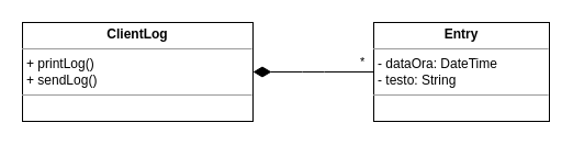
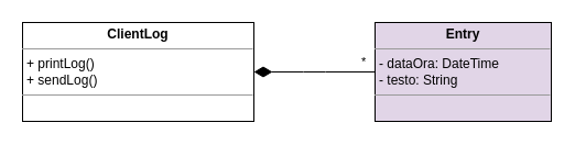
  <mxCell id="0" />
  <mxCell id="1" parent="0" />
  <mxCell id="2" value="&lt;p style=&quot;margin: 0px ; margin-top: 4px ; text-align: center&quot;&gt;&lt;b&gt;ClientLog&lt;/b&gt;&lt;br&gt;&lt;/p&gt;&lt;hr size=&quot;1&quot;&gt;&lt;p style=&quot;margin: 0px ; margin-left: 4px&quot;&gt;+ printLog()&lt;/p&gt;&lt;p style=&quot;margin: 0px ; margin-left: 4px&quot;&gt;+ sendLog()&lt;/p&gt;&lt;hr size=&quot;1&quot;&gt;" style="verticalAlign=top;align=left;overflow=fill;fontSize=12;fontFamily=Helvetica;html=1;" parent="1" vertex="1"><mxGeometry x="20" y="20" width="210" height="90" as="geometry" /></mxCell>
  <mxCell id="3" value="*" style="endArrow=none;html=1;endSize=12;startArrow=diamondThin;startSize=14;startFill=1;edgeStyle=orthogonalEdgeStyle;align=left;verticalAlign=bottom;endFill=0;" parent="1" source="2" edge="1"><mxGeometry x="0.75" relative="1" as="geometry"><mxPoint x="180" y="65" as="sourcePoint" /><mxPoint x="340" y="65" as="targetPoint" /><mxPoint as="offset" /></mxGeometry></mxCell>
- <mxCell id="4" value="&lt;p style=&quot;margin: 0px ; margin-top: 4px ; text-align: center&quot;&gt;&lt;b&gt;Entry&lt;/b&gt;&lt;br&gt;&lt;/p&gt;&lt;hr size=&quot;1&quot;&gt;&lt;p style=&quot;margin: 0px ; margin-left: 4px&quot;&gt;- dataOra: DateTime&lt;br&gt;&lt;/p&gt;&lt;p style=&quot;margin: 0px ; margin-left: 4px&quot;&gt;- testo: String&lt;br&gt;&lt;/p&gt;&lt;hr size=&quot;1&quot;&gt;" style="verticalAlign=top;align=left;overflow=fill;fontSize=12;fontFamily=Helvetica;html=1;" parent="1" vertex="1"><mxGeometry x="340" y="20" width="160" height="90" as="geometry" /></mxCell>
+ <mxCell id="4" value="&lt;p style=&quot;margin: 0px ; margin-top: 4px ; text-align: center&quot;&gt;&lt;b&gt;Entry&lt;/b&gt;&lt;br&gt;&lt;/p&gt;&lt;hr size=&quot;1&quot;&gt;&lt;p style=&quot;margin: 0px ; margin-left: 4px&quot;&gt;- dataOra: DateTime&lt;br&gt;&lt;/p&gt;&lt;p style=&quot;margin: 0px ; margin-left: 4px&quot;&gt;- testo: String&lt;br&gt;&lt;/p&gt;&lt;hr size=&quot;1&quot;&gt;" style="verticalAlign=top;align=left;overflow=fill;fontSize=12;fontFamily=Helvetica;html=1;fillColor=#e1d5e7;" parent="1" vertex="1"><mxGeometry x="340" y="20" width="160" height="90" as="geometry" /></mxCell>
